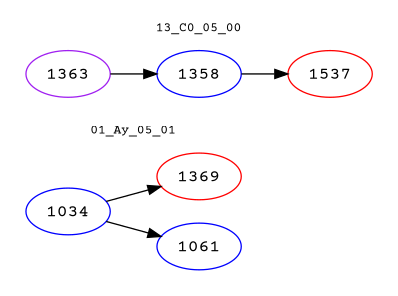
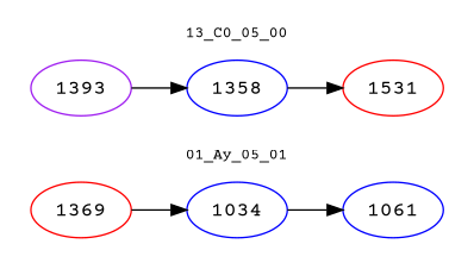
  digraph {
    fontname="Courier Prime"
    rankdir=LR
    node [color=blue fontname="Courier Prime"]
    edge [color=black fontname="Courier Prime"]
    n1 [label=1034]
    n2 [label=1061]
    n3 [color=red label=1369]
    n4 [label=1358]
-   n5 [color=purple label=1363]
-   n6 [color=red label=1537]
+   n5 [color=purple label=1393]
+   n6 [color=red label=1531]
    subgraph cluster_1 {
      color=white
      fontsize=10
      label="01_Ay_05_01"
      n1
      n2
      n3
    }
    subgraph cluster_2 {
      color=white
      fontsize=10
      label="13_C0_05_00"
      n4
      n5
      n6
    }
    n1 -> n2
-   n1 -> n3
+   n3 -> n1
    n4 -> n6
    n5 -> n4
  }
